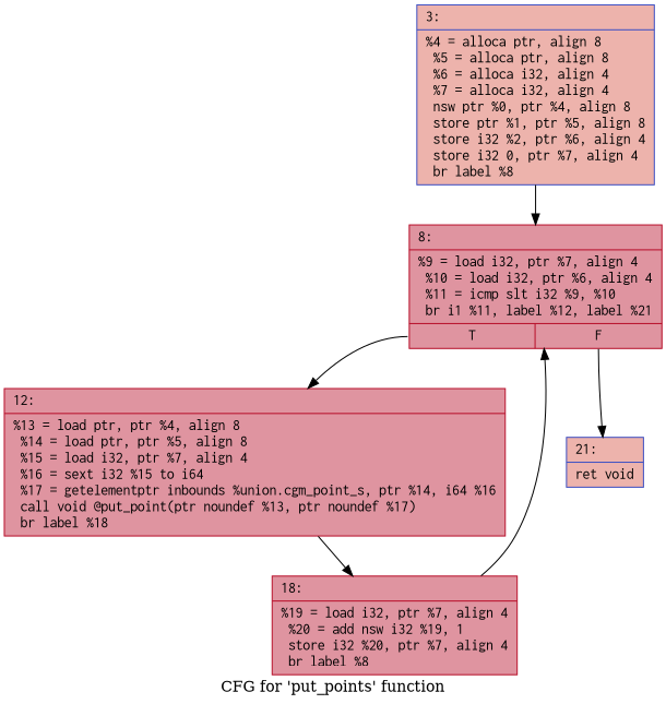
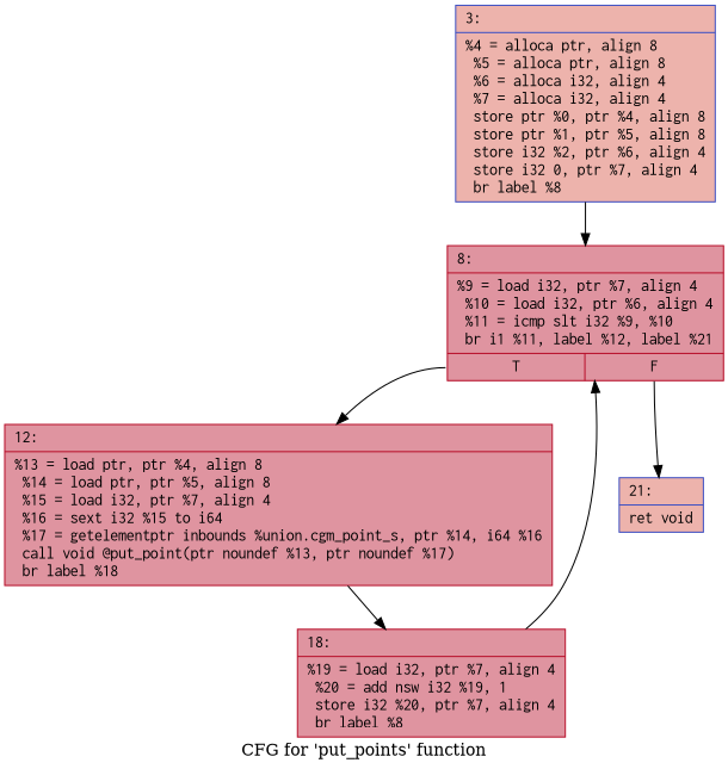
  digraph {
    label="CFG for 'put_points' function"
    node [color="#b70d28ff" fillcolor="#b70d2870" fontname=Courier shape=record style=filled]
-   n1 [color="#3d50c3ff" fillcolor="#d6524470" label="{3:\l|  %4 = alloca ptr, align 8\l  %5 = alloca ptr, align 8\l  %6 = alloca i32, align 4\l  %7 = alloca i32, align 4\l  nsw ptr %0, ptr %4, align 8\l  store ptr %1, ptr %5, align 8\l  store i32 %2, ptr %6, align 4\l  store i32 0, ptr %7, align 4\l  br label %8\l}"]
+   n1 [color="#3d50c3ff" fillcolor="#d6524470" label="{3:\l|  %4 = alloca ptr, align 8\l  %5 = alloca ptr, align 8\l  %6 = alloca i32, align 4\l  %7 = alloca i32, align 4\l  store ptr %0, ptr %4, align 8\l  store ptr %1, ptr %5, align 8\l  store i32 %2, ptr %6, align 4\l  store i32 0, ptr %7, align 4\l  br label %8\l}"]
    n2 [label="{8:\l|  %9 = load i32, ptr %7, align 4\l  %10 = load i32, ptr %6, align 4\l  %11 = icmp slt i32 %9, %10\l  br i1 %11, label %12, label %21\l|{<s0>T|<s1>F}}"]
    n3 [label="{12:\l|  %13 = load ptr, ptr %4, align 8\l  %14 = load ptr, ptr %5, align 8\l  %15 = load i32, ptr %7, align 4\l  %16 = sext i32 %15 to i64\l  %17 = getelementptr inbounds %union.cgm_point_s, ptr %14, i64 %16\l  call void @put_point(ptr noundef %13, ptr noundef %17)\l  br label %18\l}"]
    n4 [color="#3d50c3ff" fillcolor="#d6524470" label="{21:\l|  ret void\l}"]
    n5 [label="{18:\l|  %19 = load i32, ptr %7, align 4\l  %20 = add nsw i32 %19, 1\l  store i32 %20, ptr %7, align 4\l  br label %8\l}"]
    n1 -> n2
    n2 -> n3 [tailport=s0]
    n2 -> n4 [tailport=s1]
    n3 -> n5
    n5 -> n2
  }
